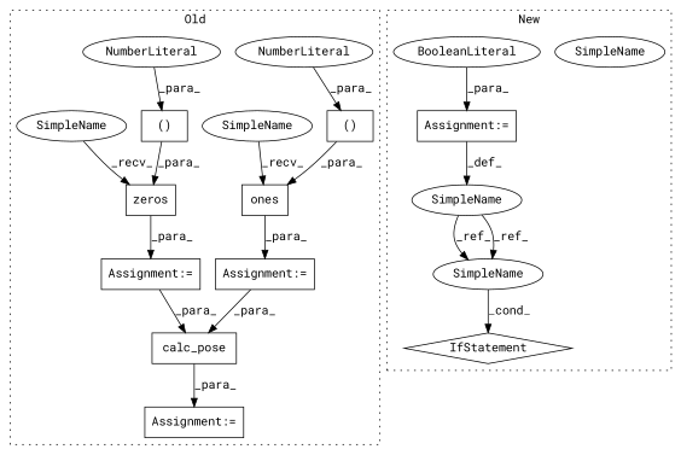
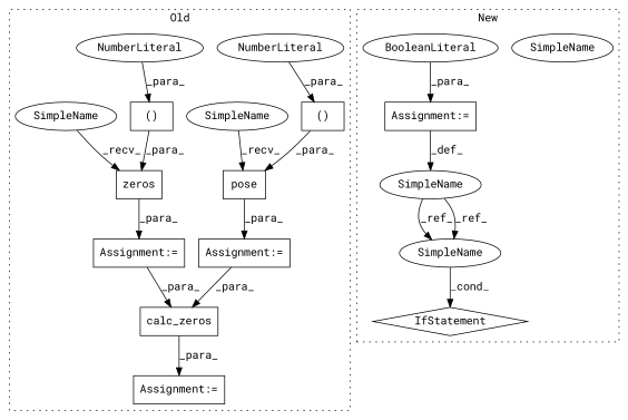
  digraph {
    fontname="Roboto Mono"
    node [a=42 fontname="Roboto Mono" l=1 s=8811 shape=box]
    edge [fontname="Roboto Mono"]
-   n1 [a=32 l="10,1" label=calc_pose s="13147,13171"]
+   n1 [a=32 l="10,1" label=calc_zeros s="13147,13171"]
    n2 [a=106 l=19 label="()" s=13009]
    n3 [a=34 label=NumberLiteral s=13027 shape=ellipse]
    n4 [a=106 l=19 label="()" s=13076]
    n5 [a=34 label=NumberLiteral s=13094 shape=ellipse]
-   n6 [a=32 l="12,1" label=ones s="13064,13110"]
+   n6 [a=32 l="12,1" label=pose s="13064,13110"]
    n7 [a=7 label="Assignment:=" s=12989]
    n8 [a=7 label="Assignment:=" s=13057]
    n9 [a=7 l=2 label="Assignment:=" s=13141]
    n10 [a=32 l="13,1" label=zeros s="12996,13043"]
    n11 [l=5 label=SimpleName s=13058 shape=ellipse]
    n12 [l=5 label=SimpleName s=12990 shape=ellipse]
    n13 [a=25 l="4,2" label=IfStatement s="8807,8825" shape=diamond]
    n14 [l=14 label=SimpleName s=7521 shape=ellipse]
    n15 [l=14 label=SimpleName shape=ellipse]
    n16 [a=7 label="Assignment:=" s=7535]
    n17 [a=9 l=5 label=BooleanLiteral s=7536 shape=ellipse]
    n18 [l=14 label=SimpleName shape=ellipse]
    subgraph cluster_1 {
      label=Old
      style=dotted
      n1
      n2
      n3
      n4
      n5
      n6
      n7
      n8
      n9
      n10
      n11
      n12
    }
    subgraph cluster_2 {
      label=New
      style=dotted
      n13
      n14
      n15
      n16
      n17
      n18
    }
    n1 -> n9 [label=_para_]
    n2 -> n10 [label=_para_]
    n3 -> n2 [label=_para_]
    n4 -> n6 [label=_para_]
    n5 -> n4 [label=_para_]
    n6 -> n8 [label=_para_]
    n7 -> n1 [label=_para_]
    n8 -> n1 [label=_para_]
    n10 -> n7 [label=_para_]
    n11 -> n6 [label=_recv_]
    n12 -> n10 [label=_recv_]
    n14 -> n18 [label=_ref_]
    n14 -> n18 [label=_ref_]
    n16 -> n14 [label=_def_]
    n17 -> n16 [label=_para_]
    n18 -> n13 [label=_cond_]
  }
